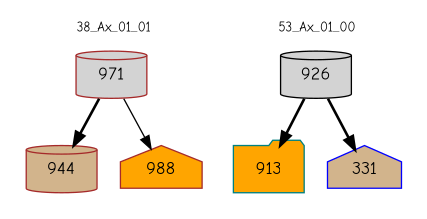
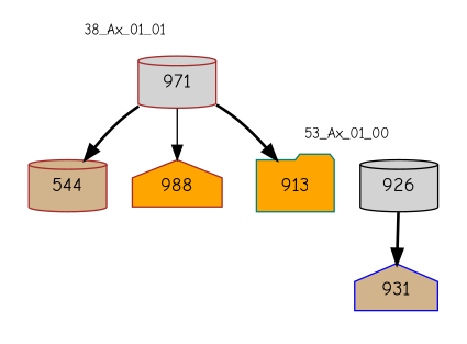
  digraph {
    fontname="Comic Neue"
    node [color=brown fillcolor=lightgrey fontname="Comic Neue" shape=cylinder style=filled]
    edge [color=black fontname="Comic Neue" style=bold]
    n1 [label=971]
-   n2 [fillcolor=tan label=944]
+   n2 [fillcolor=tan label=544]
    n3 [fillcolor=orange label=988 shape=house]
    n4 [color=black label=926]
    n5 [color=teal fillcolor=orange label=913 shape=folder]
-   n6 [color=blue fillcolor=tan label=331 shape=house]
+   n6 [color=blue fillcolor=tan label=931 shape=house]
    subgraph cluster_1 {
      color=white
      fontsize=10
      label="38_Ax_01_01"
      n1
      n2
      n3
    }
    subgraph cluster_2 {
      color=white
      fontsize=10
      label="53_Ax_01_00"
      n4
      n5
      n6
    }
    n1 -> n2
    n1 -> n3 [style=solid]
-   n4 -> n5
+   n1 -> n5
    n4 -> n6
  }
